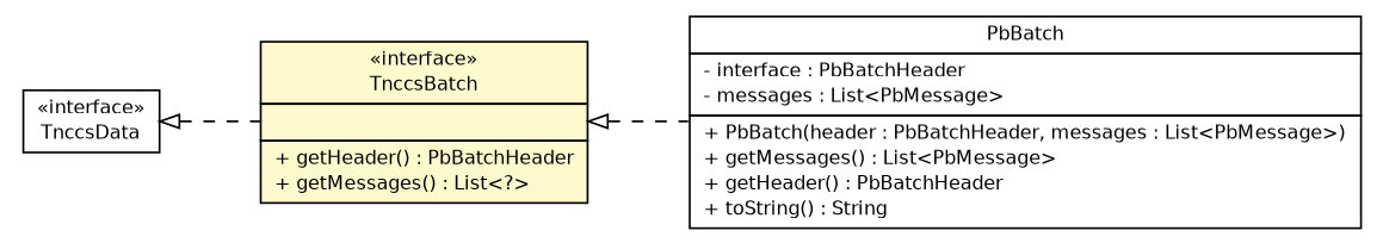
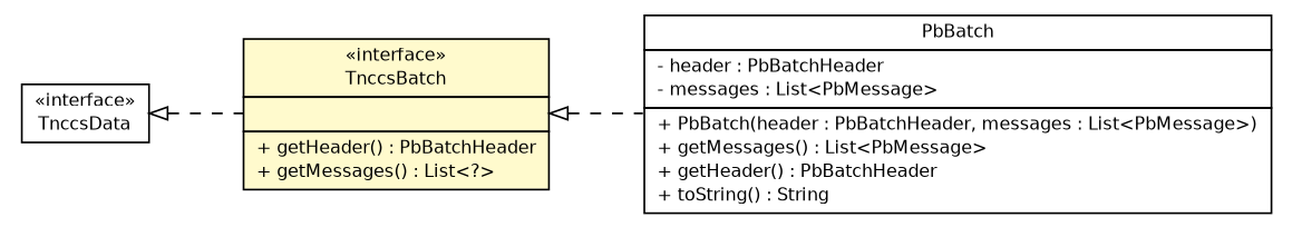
  digraph {
    nodesep=0.25
    rankdir=LR
    ranksep=0.5
    node [fontcolor=black fontname=Helvetica fontsize=10.0 shape=plaintext]
    edge [arrowtail=empty dir=back fontname=Helvetica fontsize=10 headport=p labelfontname=Helvetica labelfontsize=10 style=dashed tailport=p]
    n1 [label=<<table title="de.hsbremen.tc.tnc.message.tnccs.batch.TnccsBatch" border="0" cellborder="1" cellspacing="0" cellpadding="2" port="p" bgcolor="lemonChiffon" href="./TnccsBatch.html"> 		<tr><td><table border="0" cellspacing="0" cellpadding="1"> <tr><td align="center" balign="center"> &#171;interface&#187; </td></tr> <tr><td align="center" balign="center"> TnccsBatch </td></tr> 		</table></td></tr> 		<tr><td><table border="0" cellspacing="0" cellpadding="1"> <tr><td align="left" balign="left">  </td></tr> 		</table></td></tr> 		<tr><td><table border="0" cellspacing="0" cellpadding="1"> <tr><td align="left" balign="left"> + getHeader() : PbBatchHeader </td></tr> <tr><td align="left" balign="left"> + getMessages() : List&lt;?&gt; </td></tr> 		</table></td></tr> 		</table>>]
-   n2 [label=<<table title="org.ietf.nea.pb.batch.PbBatch" border="0" cellborder="1" cellspacing="0" cellpadding="2" port="p" href="../../../../../../../org/ietf/nea/pb/batch/PbBatch.html"> 		<tr><td><table border="0" cellspacing="0" cellpadding="1"> <tr><td align="center" balign="center"> PbBatch </td></tr> 		</table></td></tr> 		<tr><td><table border="0" cellspacing="0" cellpadding="1"> <tr><td align="left" balign="left"> - interface : PbBatchHeader </td></tr> <tr><td align="left" balign="left"> - messages : List&lt;PbMessage&gt; </td></tr> 		</table></td></tr> 		<tr><td><table border="0" cellspacing="0" cellpadding="1"> <tr><td align="left" balign="left"> + PbBatch(header : PbBatchHeader, messages : List&lt;PbMessage&gt;) </td></tr> <tr><td align="left" balign="left"> + getMessages() : List&lt;PbMessage&gt; </td></tr> <tr><td align="left" balign="left"> + getHeader() : PbBatchHeader </td></tr> <tr><td align="left" balign="left"> + toString() : String </td></tr> 		</table></td></tr> 		</table>>]
+   n2 [label=<<table title="org.ietf.nea.pb.batch.PbBatch" border="0" cellborder="1" cellspacing="0" cellpadding="2" port="p" href="../../../../../../../org/ietf/nea/pb/batch/PbBatch.html"> 		<tr><td><table border="0" cellspacing="0" cellpadding="1"> <tr><td align="center" balign="center"> PbBatch </td></tr> 		</table></td></tr> 		<tr><td><table border="0" cellspacing="0" cellpadding="1"> <tr><td align="left" balign="left"> - header : PbBatchHeader </td></tr> <tr><td align="left" balign="left"> - messages : List&lt;PbMessage&gt; </td></tr> 		</table></td></tr> 		<tr><td><table border="0" cellspacing="0" cellpadding="1"> <tr><td align="left" balign="left"> + PbBatch(header : PbBatchHeader, messages : List&lt;PbMessage&gt;) </td></tr> <tr><td align="left" balign="left"> + getMessages() : List&lt;PbMessage&gt; </td></tr> <tr><td align="left" balign="left"> + getHeader() : PbBatchHeader </td></tr> <tr><td align="left" balign="left"> + toString() : String </td></tr> 		</table></td></tr> 		</table>>]
    n3 [label=<<table title="de.hsbremen.tc.tnc.message.tnccs.TnccsData" border="0" cellborder="1" cellspacing="0" cellpadding="2" port="p" href="../TnccsData.html"> 		<tr><td><table border="0" cellspacing="0" cellpadding="1"> <tr><td align="center" balign="center"> &#171;interface&#187; </td></tr> <tr><td align="center" balign="center"> TnccsData </td></tr> 		</table></td></tr> 		</table>>]
    n1 -> n2
    n3 -> n1
  }
